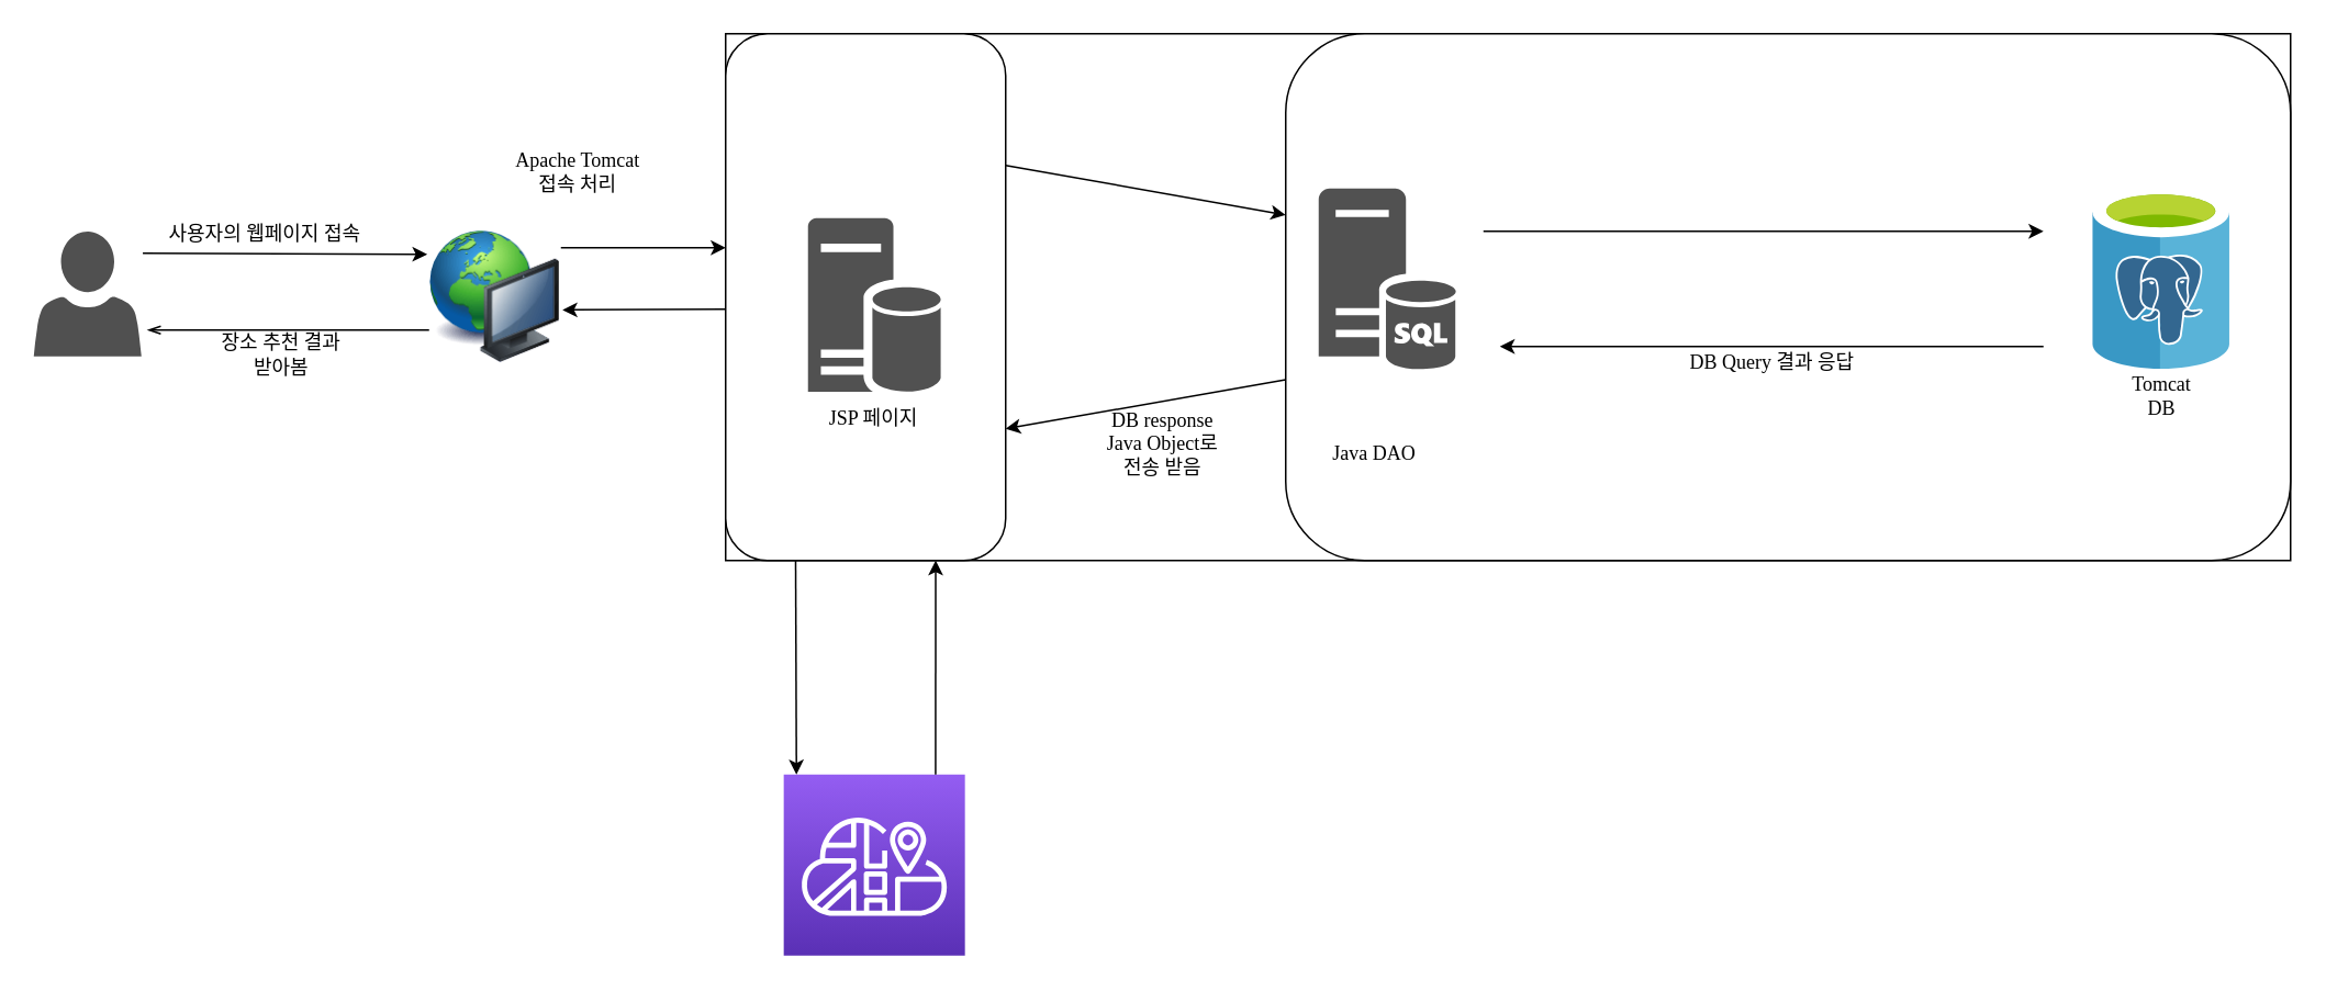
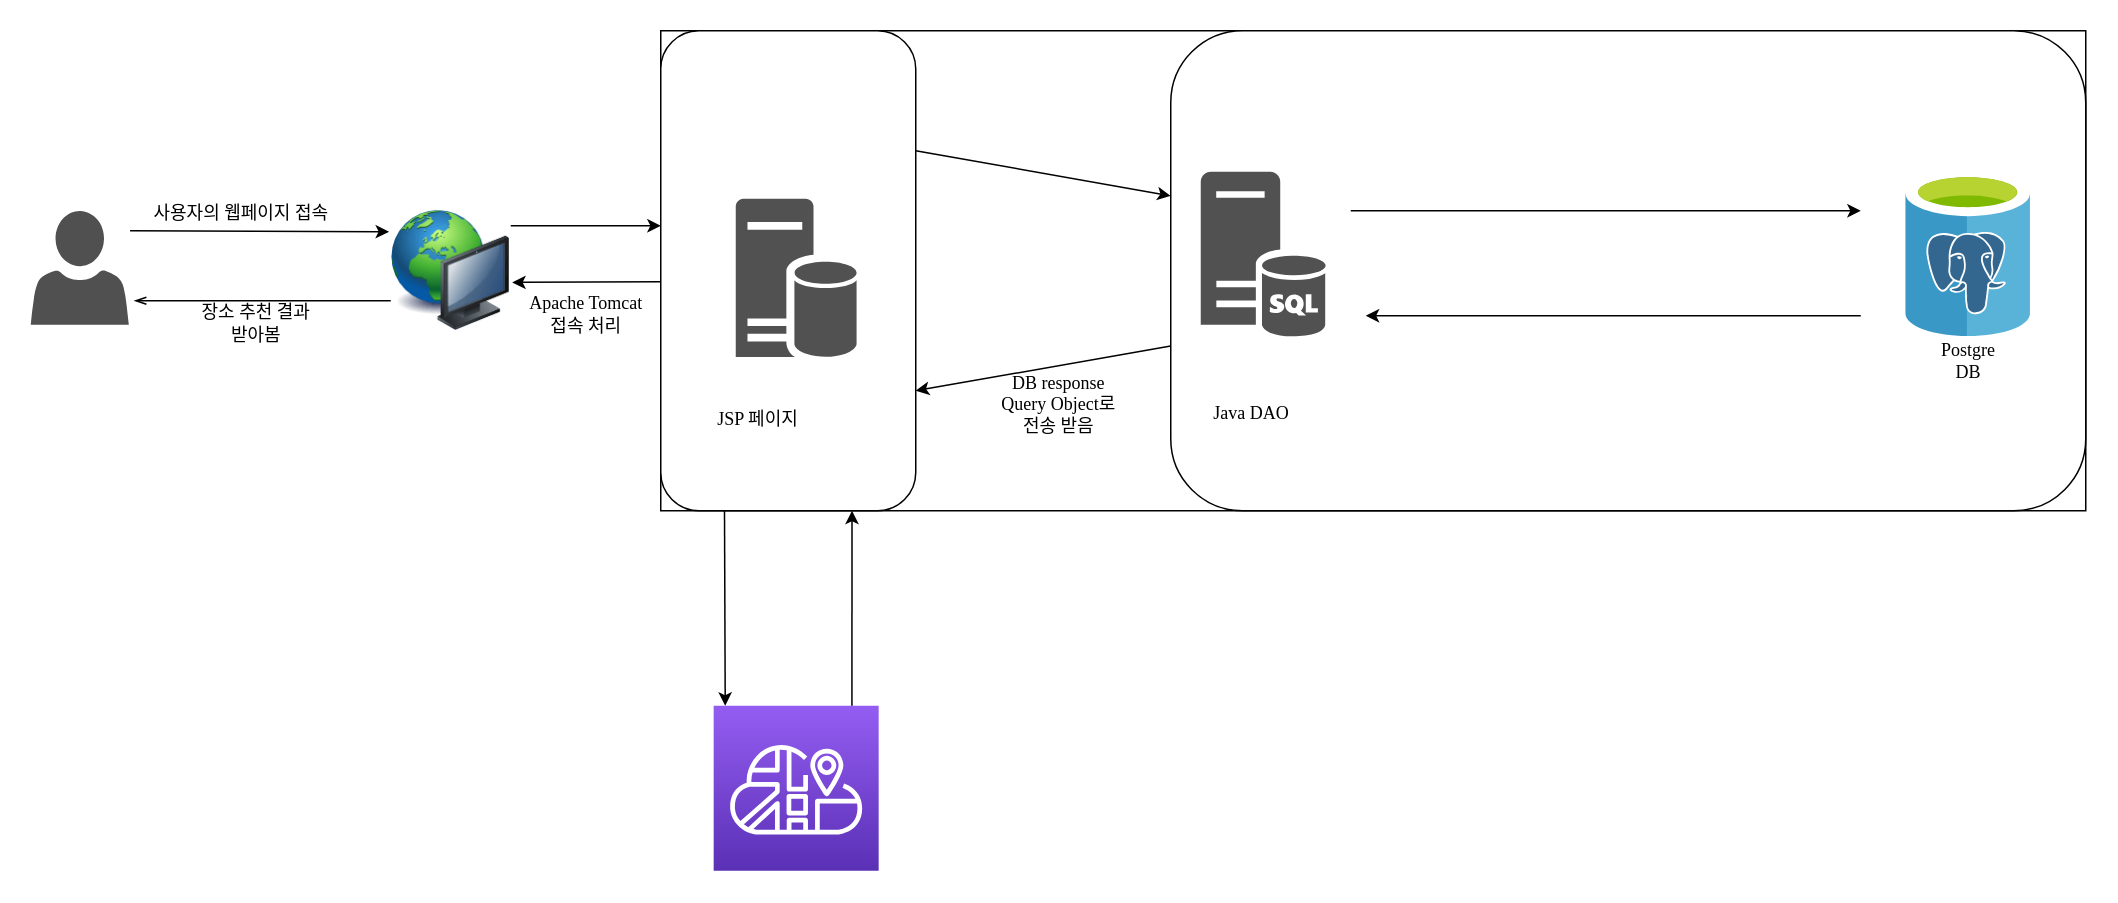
  <mxCell id="0" />
  <mxCell id="1" parent="0" />
  <mxCell id="2" value="" style="rounded=0;whiteSpace=wrap;html=1;fontFamily=Noto Sans KR;fontSource=https%3A%2F%2Ffonts.googleapis.com%2Fcss%3Ffamily%3DNoto%2BSans%2BKR;fontStyle=0" parent="1" vertex="1"><mxGeometry x="440" y="20" width="950" height="320" as="geometry" /></mxCell>
  <mxCell id="3" value="" style="rounded=1;whiteSpace=wrap;html=1;fontFamily=Noto Sans KR;fontSource=https%3A%2F%2Ffonts.googleapis.com%2Fcss%3Ffamily%3DNoto%2BSans%2BKR;fontStyle=0" parent="1" vertex="1"><mxGeometry x="780" y="20" width="610" height="320" as="geometry" /></mxCell>
  <mxCell id="4" style="rounded=0;orthogonalLoop=1;jettySize=auto;html=1;startArrow=openThin;startFill=0;endArrow=none;endFill=0;entryX=0;entryY=0.75;entryDx=0;entryDy=0;fontFamily=Noto Sans KR;fontSource=https%3A%2F%2Ffonts.googleapis.com%2Fcss%3Ffamily%3DNoto%2BSans%2BKR;fontStyle=0" parent="1" target="5" edge="1"><mxGeometry relative="1" as="geometry"><mxPoint x="170" y="270" as="targetPoint" /><mxPoint x="89" y="200" as="sourcePoint" /></mxGeometry></mxCell>
  <mxCell id="5" value="" style="image;html=1;image=img/lib/clip_art/computers/Network_128x128.png;fontFamily=Noto Sans KR;fontSource=https%3A%2F%2Ffonts.googleapis.com%2Fcss%3Ffamily%3DNoto%2BSans%2BKR;fontStyle=0" parent="1" vertex="1"><mxGeometry x="260" y="140" width="80" height="80" as="geometry" /></mxCell>
  <mxCell id="6" value="" style="aspect=fixed;html=1;points=[];align=center;image;fontSize=12;image=img/lib/mscae/Azure_Database_for_PostgreSQL_servers.svg;fontFamily=Noto Sans KR;fontSource=https%3A%2F%2Ffonts.googleapis.com%2Fcss%3Ffamily%3DNoto%2BSans%2BKR;fontStyle=0" parent="1" vertex="1"><mxGeometry x="1270" y="114" width="83.6" height="110" as="geometry" /></mxCell>
  <mxCell id="7" value="" style="pointerEvents=1;shadow=0;dashed=0;html=1;strokeColor=none;labelPosition=center;verticalLabelPosition=bottom;verticalAlign=top;align=center;fillColor=#515151;shape=mxgraph.mscae.system_center.central_administration_site_sql;fontFamily=Noto Sans KR;fontSource=https%3A%2F%2Ffonts.googleapis.com%2Fcss%3Ffamily%3DNoto%2BSans%2BKR;fontStyle=0" parent="1" vertex="1"><mxGeometry x="800" y="114" width="83.6" height="110" as="geometry" /></mxCell>
  <mxCell id="8" value="" style="endArrow=classic;startArrow=none;html=1;startFill=0;fontFamily=Noto Sans KR;fontSource=https%3A%2F%2Ffonts.googleapis.com%2Fcss%3Ffamily%3DNoto%2BSans%2BKR;fontStyle=0" parent="1" edge="1"><mxGeometry width="50" height="50" relative="1" as="geometry"><mxPoint x="900" y="140" as="sourcePoint" /><mxPoint x="1240" y="140" as="targetPoint" /></mxGeometry></mxCell>
  <mxCell id="9" value="Java DAO" style="text;html=1;strokeColor=none;fillColor=none;align=center;verticalAlign=middle;whiteSpace=wrap;rounded=0;fontFamily=Noto Sans KR;fontSource=https%3A%2F%2Ffonts.googleapis.com%2Fcss%3Ffamily%3DNoto%2BSans%2BKR;fontStyle=0" parent="1" vertex="1"><mxGeometry x="800" y="265" width="68.2" height="20" as="geometry" /></mxCell>
- <mxCell id="10" value="Tomcat&lt;br&gt;DB" style="text;html=1;strokeColor=none;fillColor=none;align=center;verticalAlign=middle;whiteSpace=wrap;rounded=0;fontFamily=Noto Sans KR;fontSource=https%3A%2F%2Ffonts.googleapis.com%2Fcss%3Ffamily%3DNoto%2BSans%2BKR;fontStyle=0" parent="1" vertex="1"><mxGeometry x="1291.8" y="230" width="40" height="20" as="geometry" /></mxCell>
+ <mxCell id="10" value="Postgre&lt;br&gt;DB" style="text;html=1;strokeColor=none;fillColor=none;align=center;verticalAlign=middle;whiteSpace=wrap;rounded=0;fontFamily=Noto Sans KR;fontSource=https%3A%2F%2Ffonts.googleapis.com%2Fcss%3Ffamily%3DNoto%2BSans%2BKR;fontStyle=0" parent="1" vertex="1"><mxGeometry x="1291.8" y="230" width="40" height="20" as="geometry" /></mxCell>
  <mxCell id="11" value="" style="endArrow=classic;startArrow=none;html=1;startFill=0;fontFamily=Noto Sans KR;fontSource=https%3A%2F%2Ffonts.googleapis.com%2Fcss%3Ffamily%3DNoto%2BSans%2BKR;fontStyle=0" parent="1" edge="1"><mxGeometry width="50" height="50" relative="1" as="geometry"><mxPoint x="1240" y="210" as="sourcePoint" /><mxPoint x="910" y="210" as="targetPoint" /></mxGeometry></mxCell>
- <mxCell id="12" value="DB Query 결과 응답" style="text;html=1;align=center;verticalAlign=middle;resizable=0;points=[];autosize=1;fontFamily=Noto Sans KR;fontSource=https%3A%2F%2Ffonts.googleapis.com%2Fcss%3Ffamily%3DNoto%2BSans%2BKR;fontStyle=0" parent="1" vertex="1"><mxGeometry x="1015" y="210" width="120" height="20" as="geometry" /></mxCell>
  <mxCell id="13" value="" style="rounded=1;whiteSpace=wrap;html=1;fontFamily=Noto Sans KR;fontSource=https%3A%2F%2Ffonts.googleapis.com%2Fcss%3Ffamily%3DNoto%2BSans%2BKR;fontStyle=0" parent="1" vertex="1"><mxGeometry x="440" y="20" width="170" height="320" as="geometry" /></mxCell>
  <mxCell id="14" value="" style="pointerEvents=1;shadow=0;dashed=0;html=1;strokeColor=none;labelPosition=center;verticalLabelPosition=bottom;verticalAlign=top;align=center;fillColor=#515151;shape=mxgraph.mscae.enterprise.database_server;fontFamily=Noto Sans KR;fontSource=https%3A%2F%2Ffonts.googleapis.com%2Fcss%3Ffamily%3DNoto%2BSans%2BKR;fontStyle=0" parent="1" vertex="1"><mxGeometry x="490" y="132" width="80.56" height="106" as="geometry" /></mxCell>
- <mxCell id="15" value="JSP 페이지" style="text;html=1;strokeColor=none;fillColor=none;align=center;verticalAlign=middle;whiteSpace=wrap;rounded=0;fontFamily=Noto Sans KR;fontSource=https%3A%2F%2Ffonts.googleapis.com%2Fcss%3Ffamily%3DNoto%2BSans%2BKR;fontStyle=0" parent="1" vertex="1"><mxGeometry x="496.18" y="244" width="68.2" height="20" as="geometry" /></mxCell>
+ <mxCell id="15" value="JSP 페이지" style="text;html=1;strokeColor=none;fillColor=none;align=center;verticalAlign=middle;whiteSpace=wrap;rounded=0;fontFamily=Noto Sans KR;fontSource=https%3A%2F%2Ffonts.googleapis.com%2Fcss%3Ffamily%3DNoto%2BSans%2BKR;fontStyle=0" parent="1" vertex="1"><mxGeometry x="471.18" y="269" width="68.2" height="20" as="geometry" /></mxCell>
  <mxCell id="16" value="" style="pointerEvents=1;shadow=0;dashed=0;html=1;strokeColor=none;labelPosition=center;verticalLabelPosition=bottom;verticalAlign=top;align=center;fillColor=#505050;shape=mxgraph.mscae.intune.account_portal;fontFamily=Noto Sans KR;fontSource=https%3A%2F%2Ffonts.googleapis.com%2Fcss%3Ffamily%3DNoto%2BSans%2BKR;fontStyle=0" parent="1" vertex="1"><mxGeometry x="20" y="140" width="65.36" height="76" as="geometry" /></mxCell>
  <mxCell id="17" value="" style="endArrow=classic;startArrow=none;html=1;startFill=0;exitX=1;exitY=0.25;exitDx=0;exitDy=0;entryX=0;entryY=0.344;entryDx=0;entryDy=0;entryPerimeter=0;fontFamily=Noto Sans KR;fontSource=https%3A%2F%2Ffonts.googleapis.com%2Fcss%3Ffamily%3DNoto%2BSans%2BKR;fontStyle=0" parent="1" source="13" target="3" edge="1"><mxGeometry width="50" height="50" relative="1" as="geometry"><mxPoint x="460" y="430" as="sourcePoint" /><mxPoint x="720" y="143" as="targetPoint" /></mxGeometry></mxCell>
  <mxCell id="18" value="" style="endArrow=classic;startArrow=none;html=1;startFill=0;entryX=1;entryY=0.75;entryDx=0;entryDy=0;exitX=0;exitY=0.657;exitDx=0;exitDy=0;exitPerimeter=0;fontFamily=Noto Sans KR;fontSource=https%3A%2F%2Ffonts.googleapis.com%2Fcss%3Ffamily%3DNoto%2BSans%2BKR;fontStyle=0" parent="1" source="3" target="13" edge="1"><mxGeometry width="50" height="50" relative="1" as="geometry"><mxPoint x="710" y="228" as="sourcePoint" /><mxPoint x="790" y="152.88" as="targetPoint" /></mxGeometry></mxCell>
- <mxCell id="19" value="DB response&lt;br&gt;Java Object로&lt;br&gt;전송 받음" style="text;html=1;align=center;verticalAlign=middle;resizable=0;points=[];autosize=1;fontFamily=Noto Sans KR;fontSource=https%3A%2F%2Ffonts.googleapis.com%2Fcss%3Ffamily%3DNoto%2BSans%2BKR;fontStyle=0" parent="1" vertex="1"><mxGeometry x="660" y="244" width="90" height="50" as="geometry" /></mxCell>
+ <mxCell id="19" value="DB response&lt;br&gt;Query Object로&lt;br&gt;전송 받음" style="text;html=1;align=center;verticalAlign=middle;resizable=0;points=[];autosize=1;fontFamily=Noto Sans KR;fontSource=https%3A%2F%2Ffonts.googleapis.com%2Fcss%3Ffamily%3DNoto%2BSans%2BKR;fontStyle=0" parent="1" vertex="1"><mxGeometry x="660" y="244" width="90" height="50" as="geometry" /></mxCell>
  <mxCell id="20" value="" style="endArrow=classic;html=1;entryX=-0.014;entryY=0.175;entryDx=0;entryDy=0;entryPerimeter=0;exitX=1.013;exitY=0.175;exitDx=0;exitDy=0;exitPerimeter=0;fontFamily=Noto Sans KR;fontSource=https%3A%2F%2Ffonts.googleapis.com%2Fcss%3Ffamily%3DNoto%2BSans%2BKR;fontStyle=0" parent="1" source="16" target="5" edge="1"><mxGeometry width="50" height="50" relative="1" as="geometry"><mxPoint x="100" y="154" as="sourcePoint" /><mxPoint x="650" y="100" as="targetPoint" /></mxGeometry></mxCell>
  <mxCell id="21" value="사용자의 웹페이지 접속" style="text;html=1;align=center;verticalAlign=middle;resizable=0;points=[];autosize=1;fontFamily=Noto Sans KR;fontSource=https%3A%2F%2Ffonts.googleapis.com%2Fcss%3Ffamily%3DNoto%2BSans%2BKR;fontStyle=0" parent="1" vertex="1"><mxGeometry x="95" y="132" width="130" height="20" as="geometry" /></mxCell>
  <mxCell id="22" value="" style="endArrow=classic;html=1;fontFamily=Noto Sans KR;fontSource=https%3A%2F%2Ffonts.googleapis.com%2Fcss%3Ffamily%3DNoto%2BSans%2BKR;fontStyle=0" parent="1" edge="1"><mxGeometry width="50" height="50" relative="1" as="geometry"><mxPoint x="340" y="150" as="sourcePoint" /><mxPoint x="440" y="150" as="targetPoint" /></mxGeometry></mxCell>
- <mxCell id="23" value="Apache Tomcat&lt;br&gt;접속 처리" style="text;html=1;align=center;verticalAlign=middle;resizable=0;points=[];autosize=1;fontFamily=Noto Sans KR;fontSource=https%3A%2F%2Ffonts.googleapis.com%2Fcss%3Ffamily%3DNoto%2BSans%2BKR;fontStyle=0" parent="1" vertex="1"><mxGeometry x="300" y="89" width="100" height="30" as="geometry" /></mxCell>
+ <mxCell id="23" value="Apache Tomcat&lt;br&gt;접속 처리" style="text;html=1;align=center;verticalAlign=middle;resizable=0;points=[];autosize=1;fontFamily=Noto Sans KR;fontSource=https%3A%2F%2Ffonts.googleapis.com%2Fcss%3Ffamily%3DNoto%2BSans%2BKR;fontStyle=0" parent="1" vertex="1"><mxGeometry x="340" y="194" width="100" height="30" as="geometry" /></mxCell>
  <mxCell id="24" value="" style="endArrow=classic;html=1;exitX=0;exitY=0.523;exitDx=0;exitDy=0;entryX=1.012;entryY=0.597;entryDx=0;entryDy=0;entryPerimeter=0;exitPerimeter=0;fontFamily=Noto Sans KR;fontSource=https%3A%2F%2Ffonts.googleapis.com%2Fcss%3Ffamily%3DNoto%2BSans%2BKR;fontStyle=0" parent="1" source="2" target="5" edge="1"><mxGeometry width="50" height="50" relative="1" as="geometry"><mxPoint x="94.968" y="168.012" as="sourcePoint" /><mxPoint x="268.88" y="164" as="targetPoint" /></mxGeometry></mxCell>
  <mxCell id="25" value="장소 추천 결과&lt;br&gt;받아봄" style="text;html=1;align=center;verticalAlign=middle;resizable=0;points=[];autosize=1;fontFamily=Noto Sans KR;fontSource=https%3A%2F%2Ffonts.googleapis.com%2Fcss%3Ffamily%3DNoto%2BSans%2BKR;fontStyle=0" parent="1" vertex="1"><mxGeometry x="125" y="200" width="90" height="30" as="geometry" /></mxCell>
  <mxCell id="26" value="" style="points=[[0,0,0],[0.25,0,0],[0.5,0,0],[0.75,0,0],[1,0,0],[0,1,0],[0.25,1,0],[0.5,1,0],[0.75,1,0],[1,1,0],[0,0.25,0],[0,0.5,0],[0,0.75,0],[1,0.25,0],[1,0.5,0],[1,0.75,0]];outlineConnect=0;fontColor=#232F3E;gradientColor=#945DF2;gradientDirection=north;fillColor=#5A30B5;strokeColor=#ffffff;dashed=0;verticalLabelPosition=bottom;verticalAlign=top;align=center;html=1;fontSize=12;fontStyle=0;aspect=fixed;shape=mxgraph.aws4.resourceIcon;resIcon=mxgraph.aws4.cloud_map;fontFamily=Noto Sans KR;fontSource=https%3A%2F%2Ffonts.googleapis.com%2Fcss%3Ffamily%3DNoto%2BSans%2BKR;" vertex="1" parent="1"><mxGeometry x="475.28" y="470" width="110" height="110" as="geometry" /></mxCell>
  <mxCell id="27" value="" style="endArrow=classic;html=1;exitX=0.25;exitY=1;exitDx=0;exitDy=0;entryX=0.07;entryY=0;entryDx=0;entryDy=0;entryPerimeter=0;fontFamily=Noto Sans KR;fontSource=https%3A%2F%2Ffonts.googleapis.com%2Fcss%3Ffamily%3DNoto%2BSans%2BKR;fontStyle=0" edge="1" parent="1" source="13" target="26"><mxGeometry width="50" height="50" relative="1" as="geometry"><mxPoint x="310" y="420" as="sourcePoint" /><mxPoint x="483" y="460" as="targetPoint" /></mxGeometry></mxCell>
  <mxCell id="28" value="" style="endArrow=classic;html=1;exitX=0.838;exitY=0;exitDx=0;exitDy=0;entryX=0.75;entryY=1;entryDx=0;entryDy=0;exitPerimeter=0;fontFamily=Noto Sans KR;fontSource=https%3A%2F%2Ffonts.googleapis.com%2Fcss%3Ffamily%3DNoto%2BSans%2BKR;fontStyle=0" edge="1" parent="1" source="26" target="13"><mxGeometry width="50" height="50" relative="1" as="geometry"><mxPoint x="492.5" y="350" as="sourcePoint" /><mxPoint x="492.98" y="480" as="targetPoint" /></mxGeometry></mxCell>
